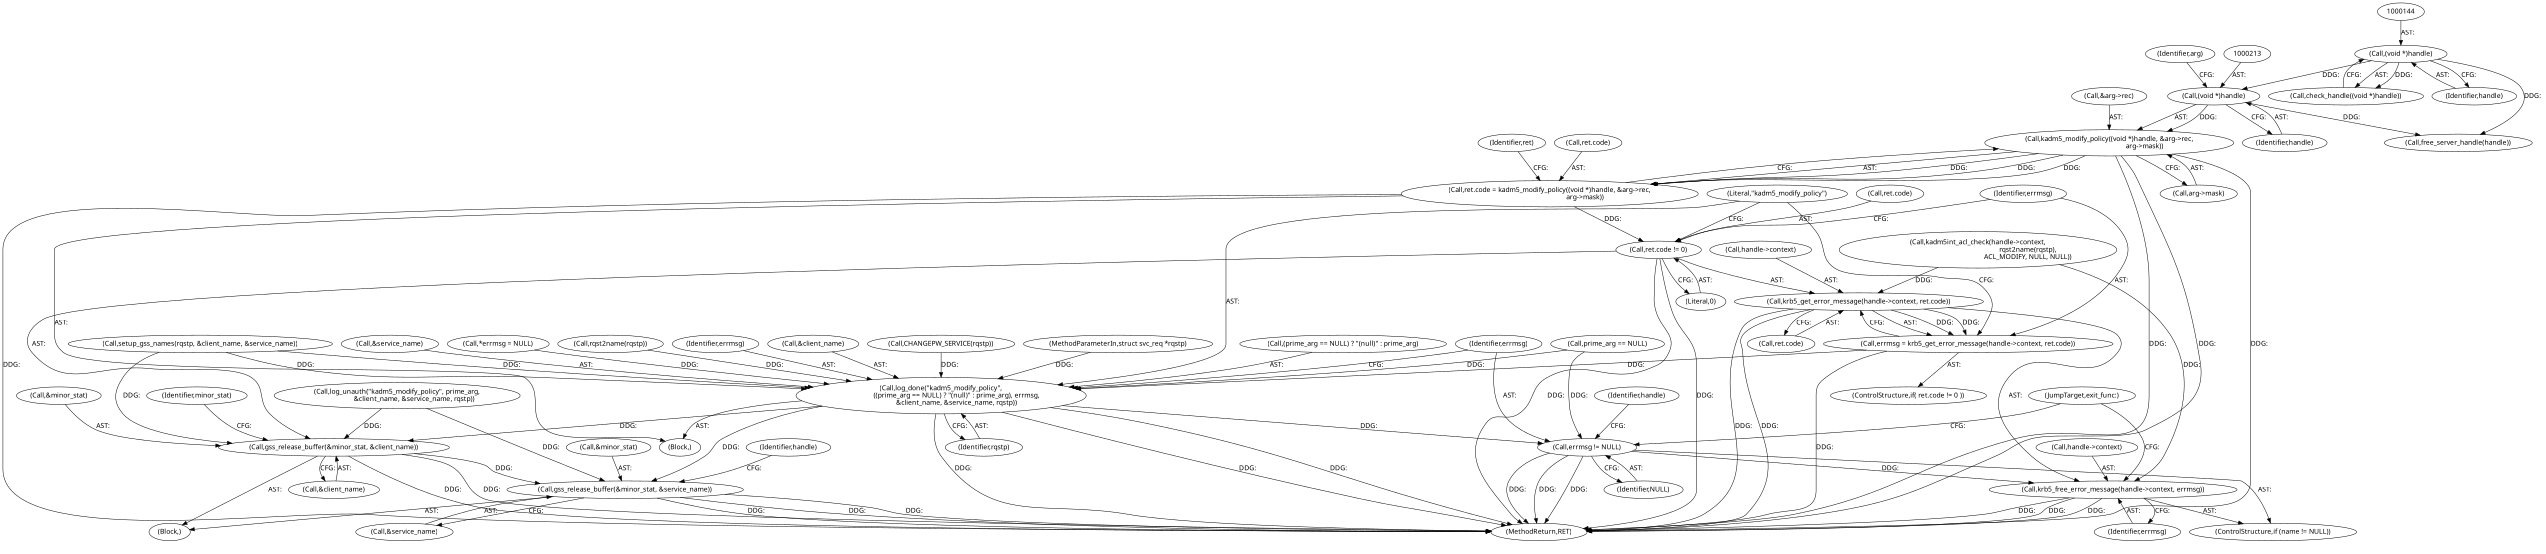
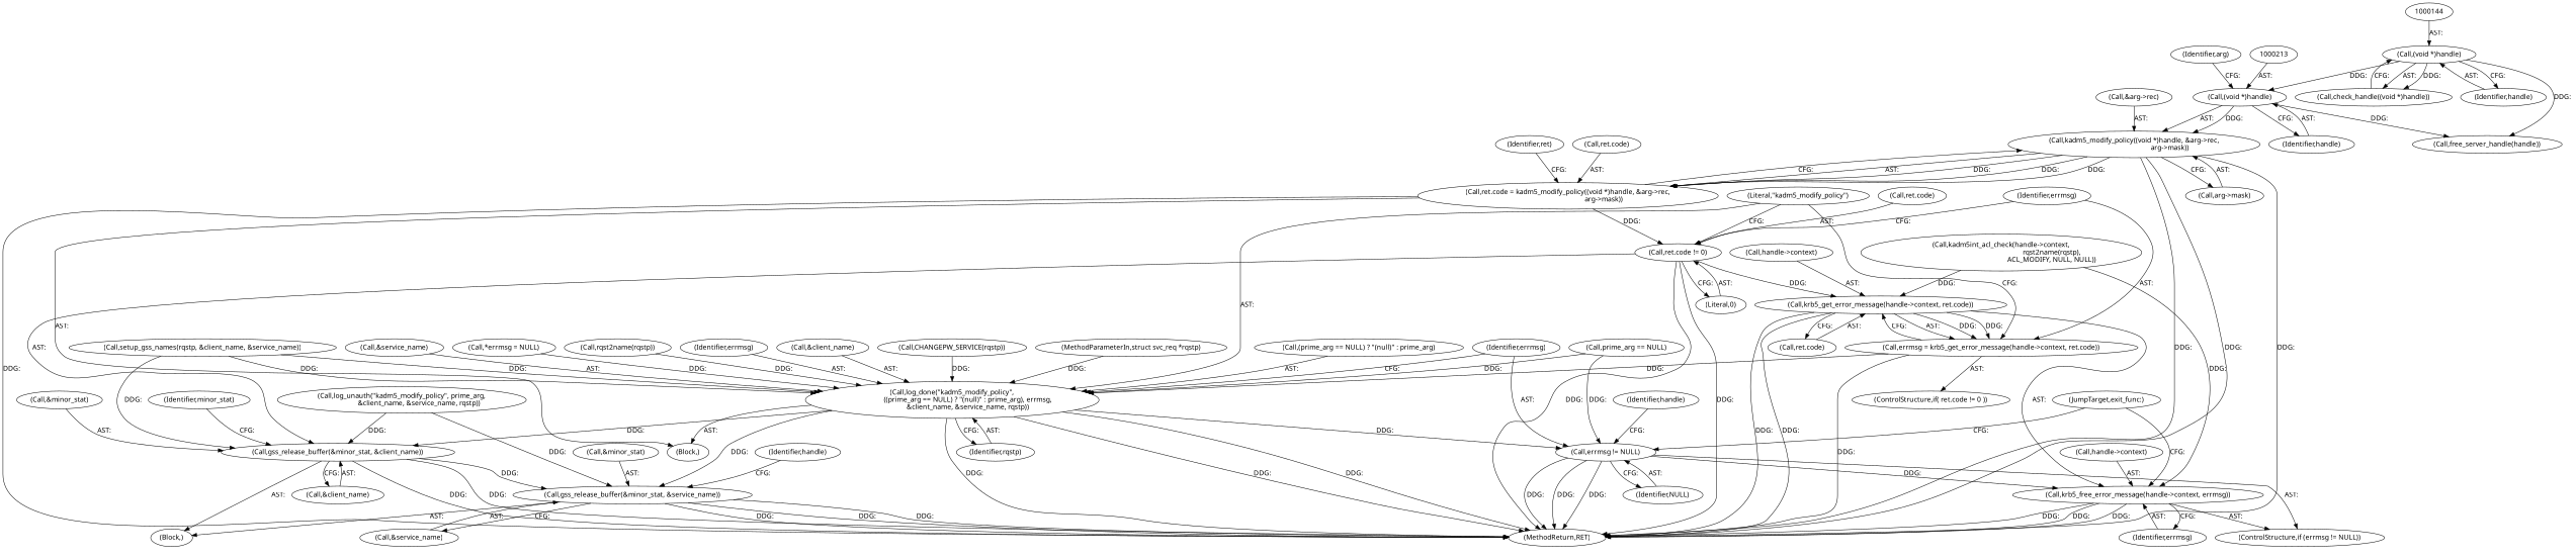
  digraph {
    fontname="Noto Sans"
    node [fontname="Noto Sans"]
    edge [fontname="Noto Sans"]
    n1 [label="(Call,kadm5_modify_policy((void *)handle, &arg->rec,\n                                       arg->mask))"]
    n2 [label="(Call,ret.code = kadm5_modify_policy((void *)handle, &arg->rec,\n                                       arg->mask))"]
    n3 [label="(Call,arg->mask)"]
    n4 [label="(MethodReturn,RET)"]
    n5 [label="(Call,ret.code != 0)"]
    n6 [label="(Block,)"]
    n7 [label="(Call,(void *)handle)"]
    n8 [label="(Call,free_server_handle(handle))"]
    n9 [label="(Identifier,handle)"]
    n10 [label="(Call,(void *)handle)"]
    n11 [label="(Call,check_handle((void *)handle))"]
    n12 [label="(Identifier,handle)"]
    n13 [label="(Call,krb5_get_error_message(handle->context, ret.code))"]
    n14 [label="(Literal,0)"]
    n15 [label="(Call,gss_release_buffer(&minor_stat, &client_name))"]
    n16 [label="(Call,errmsg = krb5_get_error_message(handle->context, ret.code))"]
    n17 [label="(Call,krb5_free_error_message(handle->context, errmsg))"]
    n18 [label="(Call,ret.code)"]
    n19 [label="(ControlStructure,if( ret.code != 0 ))"]
    n20 [label="(Call,log_done(\"kadm5_modify_policy\",\n                 ((prime_arg == NULL) ? \"(null)\" : prime_arg), errmsg,\n                 &client_name, &service_name, rqstp))"]
-   n21 [label="(ControlStructure,if (name != NULL))"]
+   n21 [label="(ControlStructure,if (errmsg != NULL))"]
    n22 [label="(Identifier,errmsg)"]
    n23 [label="(Call,errmsg != NULL)"]
    n24 [label="(Call,gss_release_buffer(&minor_stat, &service_name))"]
    n25 [label="(Identifier,rqstp)"]
    n26 [label="(Identifier,NULL)"]
    n27 [label="(Block,)"]
    n28 [label="(Call,&client_name)"]
    n29 [label="(Call,&service_name)"]
    n30 [label="(JumpTarget,exit_func:)"]
    n31 [label="(Call,handle->context)"]
    n32 [label="(Identifier,errmsg)"]
    n33 [label="(Identifier,errmsg)"]
    n34 [label="(Call,CHANGEPW_SERVICE(rqstp))"]
    n35 [label="(Call,handle->context)"]
    n36 [label="(Call,log_unauth(\"kadm5_modify_policy\", prime_arg,\n                   &client_name, &service_name, rqstp))"]
    n37 [label="(Call,&service_name)"]
    n38 [label="(Call,&minor_stat)"]
    n39 [label="(Identifier,ret)"]
    n40 [label="(Call,ret.code)"]
    n41 [label="(Call,ret.code)"]
    n42 [label="(Call,rqst2name(rqstp))"]
    n43 [label="(Call,&arg->rec)"]
    n44 [label="(Identifier,errmsg)"]
    n45 [label="(Call,&minor_stat)"]
    n46 [label="(Call,&client_name)"]
    n47 [label="(Call,prime_arg == NULL)"]
    n48 [label="(Identifier,arg)"]
    n49 [label="(MethodParameterIn,struct svc_req *rqstp)"]
    n50 [label="(Call,(prime_arg == NULL) ? \"(null)\" : prime_arg)"]
    n51 [label="(Call,setup_gss_names(rqstp, &client_name, &service_name))"]
    n52 [label="(Literal,\"kadm5_modify_policy\")"]
    n53 [label="(Call,*errmsg = NULL)"]
    n54 [label="(Call,kadm5int_acl_check(handle->context,\n                                                       rqst2name(rqstp),\n                                                       ACL_MODIFY, NULL, NULL))"]
    n55 [label="(Identifier,handle)"]
    n56 [label="(Identifier,handle)"]
    n57 [label="(Identifier,minor_stat)"]
    1000213
    1000144
    n1 -> n2 [label="AST: "]
    n1 -> n2 [label="DDG: "]
    n1 -> n2 [label="DDG: "]
    n1 -> n2 [label="DDG: "]
    n1 -> n3 [label="CFG: "]
    n1 -> n4 [label="DDG: "]
    n1 -> n4 [label="DDG: "]
    n1 -> n4 [label="DDG: "]
    n2 -> n1 [label="CFG: "]
    n2 -> n4 [label="DDG: "]
    n2 -> n5 [label="DDG: "]
    n2 -> n6 [label="AST: "]
    n3 -> n1 [label="AST: "]
    n5 -> n4 [label="DDG: "]
    n5 -> n4 [label="DDG: "]
-   n5 -> n13 [label="AST: "]
+   n5 -> n13 [label="DDG: "]
    n5 -> n14 [label="CFG: "]
    n5 -> n15 [label="AST: "]
    n7 -> n1 [label="AST: "]
    n7 -> n1 [label="DDG: "]
    n7 -> n8 [label="DDG: "]
    n7 -> n9 [label="CFG: "]
    n9 -> n7 [label="AST: "]
    n10 -> n7 [label="DDG: "]
    n10 -> n8 [label="DDG: "]
    n10 -> n11 [label="AST: "]
    n10 -> n11 [label="DDG: "]
    n10 -> n12 [label="CFG: "]
    n11 -> n10 [label="CFG: "]
    n12 -> n10 [label="AST: "]
    n13 -> n4 [label="DDG: "]
    n13 -> n4 [label="DDG: "]
    n13 -> n16 [label="AST: "]
    n13 -> n16 [label="DDG: "]
    n13 -> n16 [label="DDG: "]
    n13 -> n17 [label="AST: "]
    n13 -> n18 [label="CFG: "]
    n14 -> n5 [label="AST: "]
    n15 -> n4 [label="DDG: "]
    n15 -> n4 [label="DDG: "]
    n15 -> n24 [label="DDG: "]
    n15 -> n27 [label="AST: "]
    n15 -> n28 [label="CFG: "]
    n16 -> n4 [label="DDG: "]
    n16 -> n13 [label="CFG: "]
    n16 -> n19 [label="AST: "]
    n16 -> n20 [label="DDG: "]
    n17 -> n4 [label="DDG: "]
    n17 -> n4 [label="DDG: "]
    n17 -> n4 [label="DDG: "]
    n17 -> n21 [label="AST: "]
    n17 -> n22 [label="CFG: "]
    n18 -> n13 [label="AST: "]
    n20 -> n4 [label="DDG: "]
    n20 -> n4 [label="DDG: "]
    n20 -> n4 [label="DDG: "]
    n20 -> n6 [label="AST: "]
    n20 -> n15 [label="DDG: "]
    n20 -> n23 [label="DDG: "]
    n20 -> n24 [label="DDG: "]
    n20 -> n25 [label="CFG: "]
    n22 -> n17 [label="AST: "]
    n23 -> n4 [label="DDG: "]
    n23 -> n4 [label="DDG: "]
    n23 -> n4 [label="DDG: "]
    n23 -> n17 [label="DDG: "]
    n23 -> n21 [label="AST: "]
    n23 -> n26 [label="CFG: "]
    n24 -> n4 [label="DDG: "]
    n24 -> n4 [label="DDG: "]
    n24 -> n4 [label="DDG: "]
    n24 -> n27 [label="AST: "]
    n24 -> n29 [label="CFG: "]
    n25 -> n20 [label="AST: "]
    n26 -> n23 [label="AST: "]
    n28 -> n15 [label="AST: "]
    n29 -> n24 [label="AST: "]
    n30 -> n17 [label="CFG: "]
    n30 -> n23 [label="CFG: "]
    n31 -> n13 [label="AST: "]
    n32 -> n5 [label="CFG: "]
    n32 -> n16 [label="AST: "]
    n33 -> n20 [label="AST: "]
    n34 -> n20 [label="DDG: "]
    n35 -> n17 [label="AST: "]
    n36 -> n15 [label="DDG: "]
    n36 -> n24 [label="DDG: "]
    n37 -> n20 [label="AST: "]
    n38 -> n15 [label="AST: "]
    n39 -> n2 [label="CFG: "]
    n40 -> n5 [label="AST: "]
    n41 -> n2 [label="AST: "]
    n42 -> n20 [label="DDG: "]
    n43 -> n1 [label="AST: "]
    n44 -> n20 [label="CFG: "]
    n44 -> n23 [label="AST: "]
    n45 -> n24 [label="AST: "]
    n46 -> n20 [label="AST: "]
    n47 -> n20 [label="DDG: "]
    n47 -> n23 [label="DDG: "]
    n48 -> n7 [label="CFG: "]
    n49 -> n20 [label="DDG: "]
    n50 -> n20 [label="AST: "]
    n51 -> n15 [label="DDG: "]
    n51 -> n20 [label="DDG: "]
    n51 -> n20 [label="DDG: "]
    n52 -> n5 [label="CFG: "]
    n52 -> n16 [label="CFG: "]
    n52 -> n20 [label="AST: "]
    n53 -> n20 [label="DDG: "]
    n54 -> n13 [label="DDG: "]
    n54 -> n17 [label="DDG: "]
    n55 -> n24 [label="CFG: "]
    n56 -> n23 [label="CFG: "]
    n57 -> n15 [label="CFG: "]
    1000213 -> n7 [label="AST: "]
    1000144 -> n10 [label="AST: "]
  }
